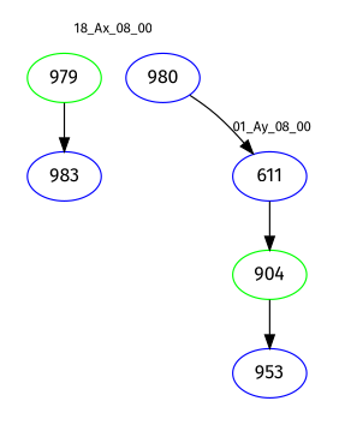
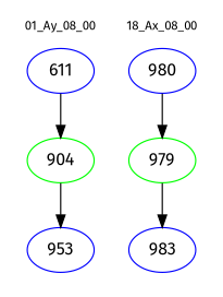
  digraph {
    fontname="Fira Sans"
    node [color=blue fontname="Fira Sans"]
    edge [color=black fontname="Fira Sans"]
    n1 [label=611]
    n2 [color=green label=904]
    n3 [label=953]
    n4 [label=980]
    n5 [color=green label=979]
    n6 [label=983]
    subgraph cluster_1 {
      color=white
      fontsize=10
      label="01_Ay_08_00"
      n1
      n2
      n3
    }
    subgraph cluster_2 {
      color=white
      fontsize=10
      label="18_Ax_08_00"
      n4
      n5
      n6
    }
    n1 -> n2
    n2 -> n3
-   n4 -> n1
+   n4 -> n5
    n5 -> n6
  }
